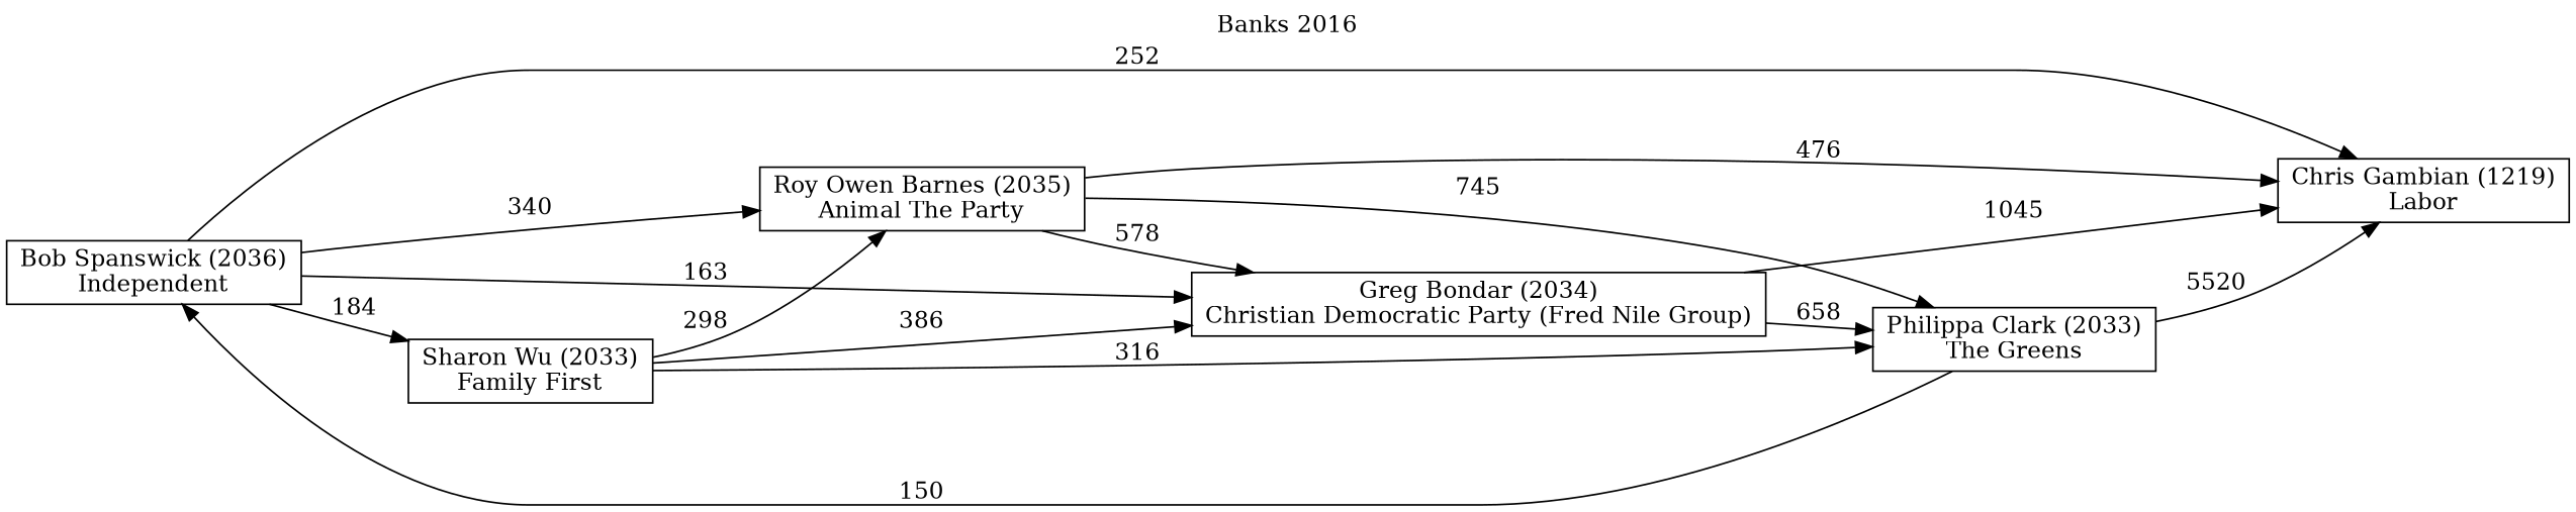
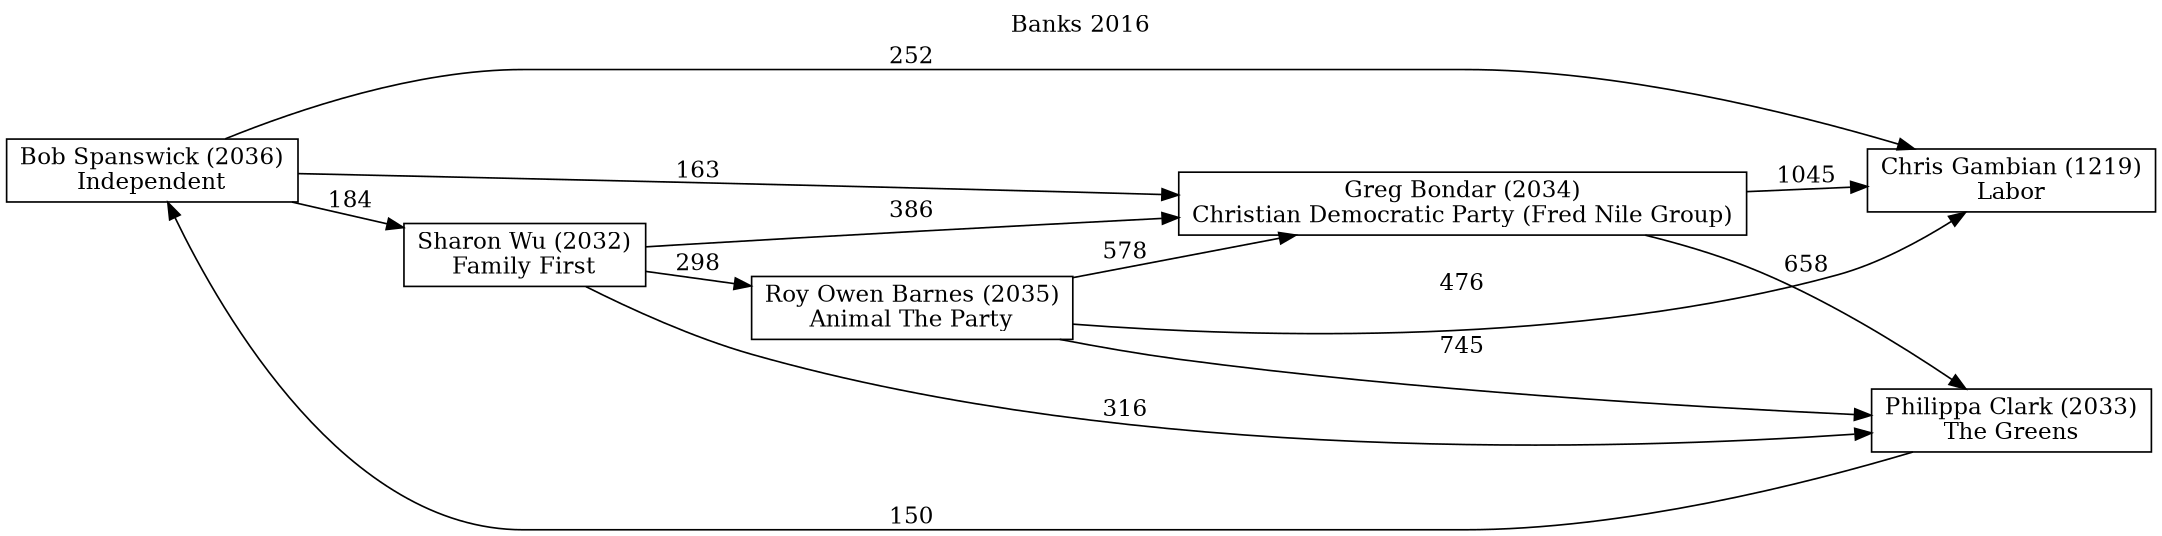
  digraph {
    label="Banks 2016"
    labelloc=t
    mclimit=10
    rankdir=LR
    node [shape=box]
    n1 [label="Bob Spanswick (2036)\nIndependent"]
    n2 [label="Chris Gambian (1219)\nLabor"]
    n3 [label="Greg Bondar (2034)\nChristian Democratic Party (Fred Nile Group)"]
    n4 [label="Roy Owen Barnes (2035)\nAnimal The Party"]
-   n5 [label="Sharon Wu (2033)\nFamily First"]
+   n5 [label="Sharon Wu (2032)\nFamily First"]
    n6 [label="Philippa Clark (2033)\nThe Greens"]
    n1 -> n2 [label=252]
    n1 -> n3 [label=163]
-   n1 -> n4 [label=340]
    n1 -> n5 [label=184]
    n3 -> n2 [label=1045]
    n3 -> n6 [label=658]
    n4 -> n2 [label=476]
    n4 -> n3 [label=578]
    n4 -> n6 [label=745]
    n5 -> n3 [label=386]
    n5 -> n4 [label=298]
    n5 -> n6 [label=316]
    n6 -> n1 [label=150]
-   n6 -> n2 [label=5520]
  }
